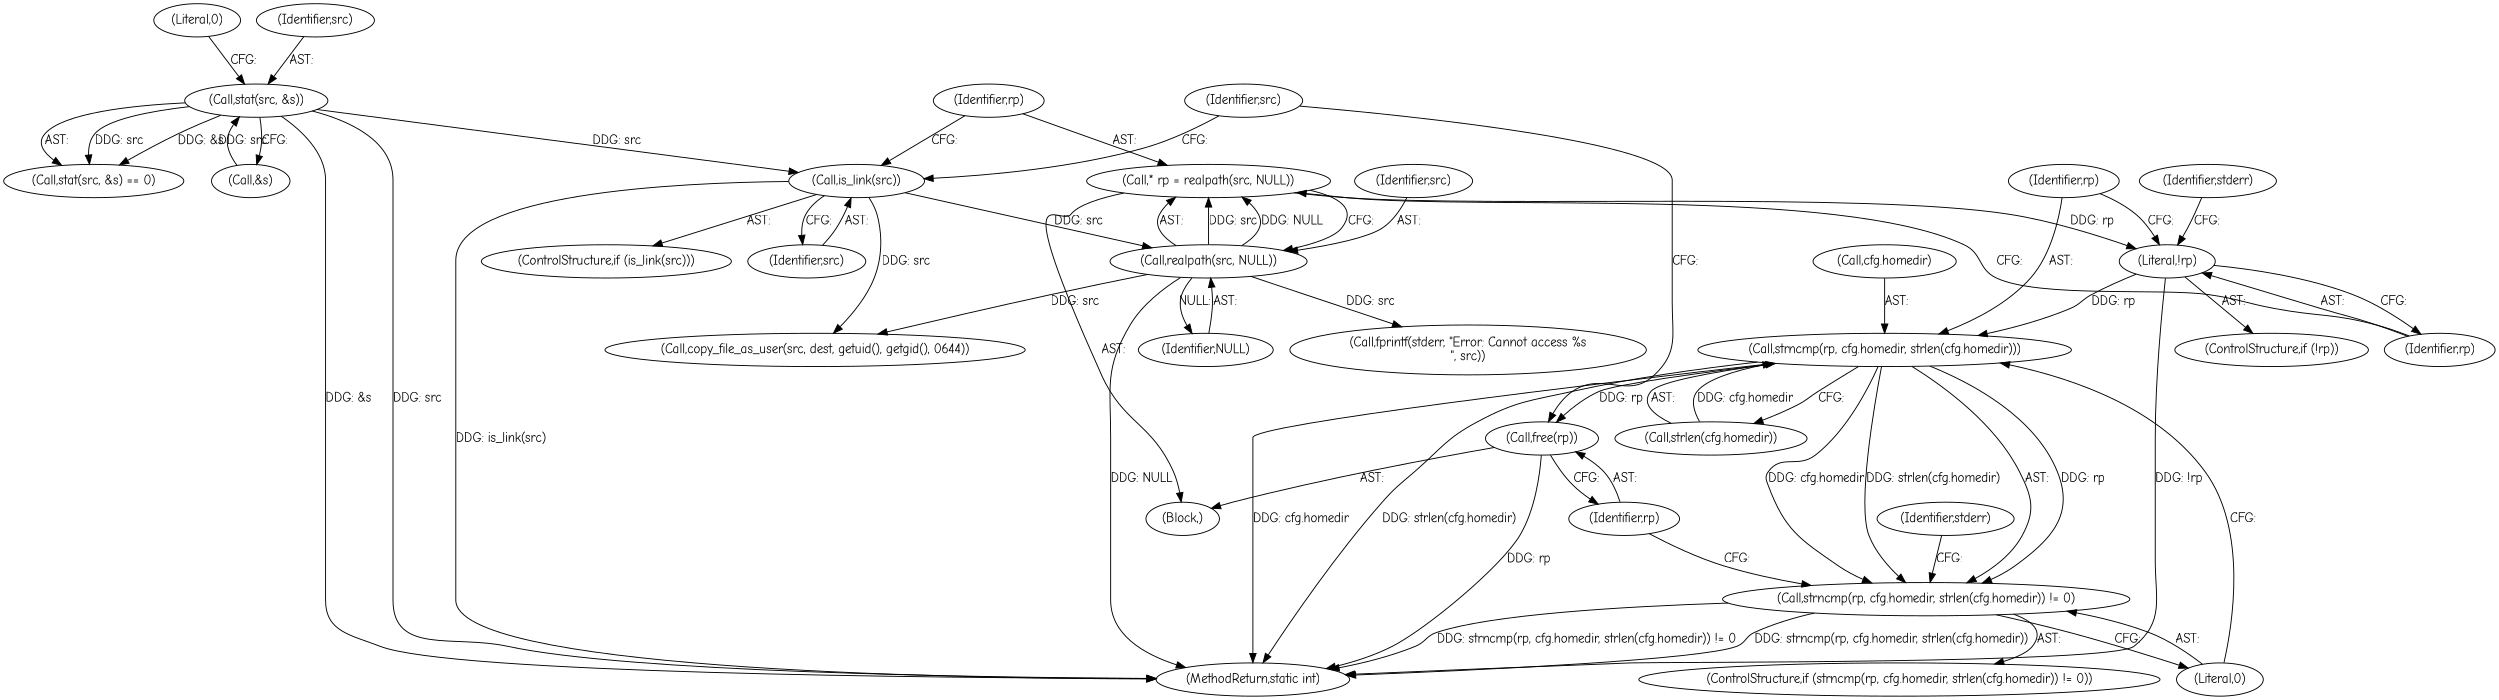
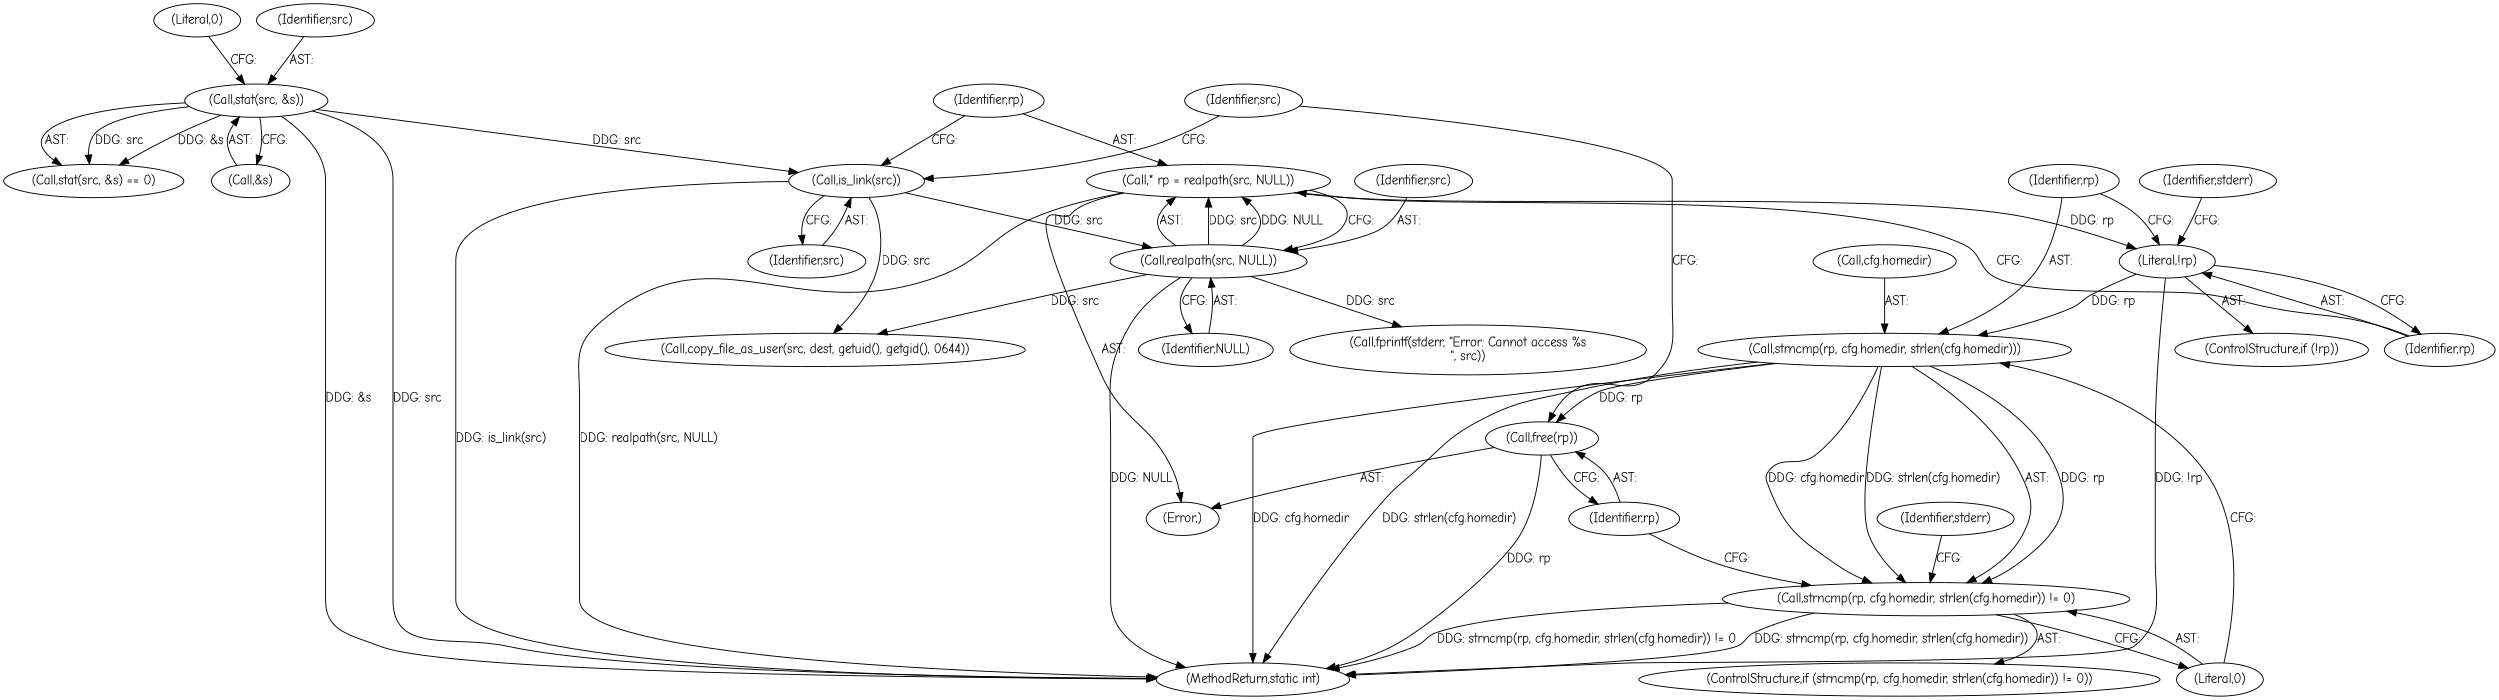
  digraph {
    fontname="Comic Neue"
    node [fontname="Comic Neue"]
    edge [fontname="Comic Neue"]
    n1 [label="(Call,* rp = realpath(src, NULL))"]
    n2 [label="(Call,realpath(src, NULL))"]
    n3 [label="(Literal,!rp)"]
-   n4 [label="(Block,)"]
+   n4 [label="(Error,)"]
    n5 [label="(MethodReturn,static int)"]
    n6 [label="(Identifier,NULL)"]
    n7 [label="(Call,copy_file_as_user(src, dest, getuid(), getgid(), 0644))"]
    n8 [label="(Call,fprintf(stderr, \"Error: Cannot access %s\n\", src))"]
    n9 [label="(Call,strncmp(rp, cfg.homedir, strlen(cfg.homedir)))"]
    n10 [label="(ControlStructure,if (!rp))"]
    n11 [label="(Identifier,rp)"]
    n12 [label="(Call,is_link(src))"]
-   n13 [label="(ControlStructure,if (is_link(src)))"]
    n14 [label="(Identifier,src)"]
    n15 [label="(Call,stat(src, &s))"]
    n16 [label="(Call,stat(src, &s) == 0)"]
    n17 [label="(Call,&s)"]
    n18 [label="(Call,strncmp(rp, cfg.homedir, strlen(cfg.homedir)) != 0)"]
    n19 [label="(Call,free(rp))"]
-   n20 [label="(Call,strlen(cfg.homedir))"]
    n21 [label="(ControlStructure,if (strncmp(rp, cfg.homedir, strlen(cfg.homedir)) != 0))"]
    n22 [label="(Literal,0)"]
    n23 [label="(Identifier,rp)"]
    n24 [label="(Identifier,rp)"]
    n25 [label="(Call,cfg.homedir)"]
    n26 [label="(Identifier,rp)"]
    n27 [label="(Literal,0)"]
    n28 [label="(Identifier,src)"]
    n29 [label="(Identifier,stderr)"]
    n30 [label="(Identifier,src)"]
    n31 [label="(Identifier,src)"]
    n32 [label="(Identifier,stderr)"]
    n1 -> n2 [label="CFG: "]
    n1 -> n3 [label="DDG: rp"]
    n1 -> n4 [label="AST: "]
+   n1 -> n5 [label="DDG: realpath(src, NULL)"]
    n2 -> n1 [label="AST: "]
    n2 -> n1 [label="DDG: src"]
    n2 -> n1 [label="DDG: NULL"]
    n2 -> n5 [label="DDG: NULL"]
-   n2 -> n6 [label="NULL: "]
+   n2 -> n6 [label="CFG: "]
    n2 -> n7 [label="DDG: src"]
    n2 -> n8 [label="DDG: src"]
    n3 -> n5 [label="DDG: !rp"]
    n3 -> n9 [label="DDG: rp"]
    n3 -> n10 [label="AST: "]
    n3 -> n11 [label="CFG: "]
    n6 -> n2 [label="AST: "]
    n9 -> n5 [label="DDG: cfg.homedir"]
    n9 -> n5 [label="DDG: strlen(cfg.homedir)"]
    n9 -> n18 [label="AST: "]
    n9 -> n18 [label="DDG: rp"]
    n9 -> n18 [label="DDG: cfg.homedir"]
    n9 -> n18 [label="DDG: strlen(cfg.homedir)"]
    n9 -> n19 [label="DDG: rp"]
-   n9 -> n20 [label="CFG: "]
    n11 -> n1 [label="CFG: "]
    n11 -> n3 [label="AST: "]
    n12 -> n2 [label="DDG: src"]
    n12 -> n5 [label="DDG: is_link(src)"]
    n12 -> n7 [label="DDG: src"]
-   n12 -> n13 [label="AST: "]
    n12 -> n14 [label="CFG: "]
    n14 -> n12 [label="AST: "]
    n15 -> n5 [label="DDG: &s"]
    n15 -> n5 [label="DDG: src"]
    n15 -> n12 [label="DDG: src"]
    n15 -> n16 [label="AST: "]
    n15 -> n16 [label="DDG: src"]
    n15 -> n16 [label="DDG: &s"]
    n15 -> n17 [label="CFG: "]
-   n17 -> n15 [label="DDG: src"]
+   n17 -> n15 [label="AST: "]
    n18 -> n5 [label="DDG: strncmp(rp, cfg.homedir, strlen(cfg.homedir)) != 0"]
    n18 -> n5 [label="DDG: strncmp(rp, cfg.homedir, strlen(cfg.homedir))"]
    n18 -> n21 [label="AST: "]
    n18 -> n22 [label="CFG: "]
    n19 -> n4 [label="AST: "]
    n19 -> n5 [label="DDG: rp"]
    n19 -> n23 [label="CFG: "]
-   n20 -> n9 [label="AST: "]
-   n20 -> n9 [label="DDG: cfg.homedir"]
    n22 -> n9 [label="CFG: "]
    n22 -> n18 [label="AST: "]
    n23 -> n18 [label="CFG: "]
    n23 -> n19 [label="AST: "]
    n24 -> n1 [label="AST: "]
    n24 -> n12 [label="CFG: "]
    n25 -> n9 [label="AST: "]
    n26 -> n3 [label="CFG: "]
    n26 -> n9 [label="AST: "]
    n27 -> n15 [label="CFG: "]
    n28 -> n15 [label="AST: "]
    n29 -> n18 [label="CFG: "]
    n30 -> n2 [label="AST: "]
    n31 -> n12 [label="CFG: "]
    n31 -> n19 [label="CFG: "]
    n32 -> n3 [label="CFG: "]
  }
